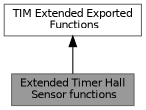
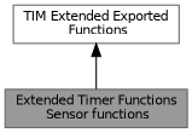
  digraph {
    rankdir=TB
    node [fontname=Helvetica fontsize=10 shape=box style=filled]
    n1 [color=grey40 fillcolor=white height=0.2 label="TIM Extended Exported\l Functions" width=0.4]
-   n2 [color=gray40 fillcolor=grey60 fontcolor=black height=0.2 label="Extended Timer Hall\l Sensor functions" width=0.4]
+   n2 [color=gray40 fillcolor=grey60 fontcolor=black height=0.2 label="Extended Timer Functions\l Sensor functions" width=0.4]
    n1 -> n2 [dir=back fontname=Helvetica fontsize=10 labelfontname=Helvetica labelfontsize=10 shape=plaintext style=solid]
  }
